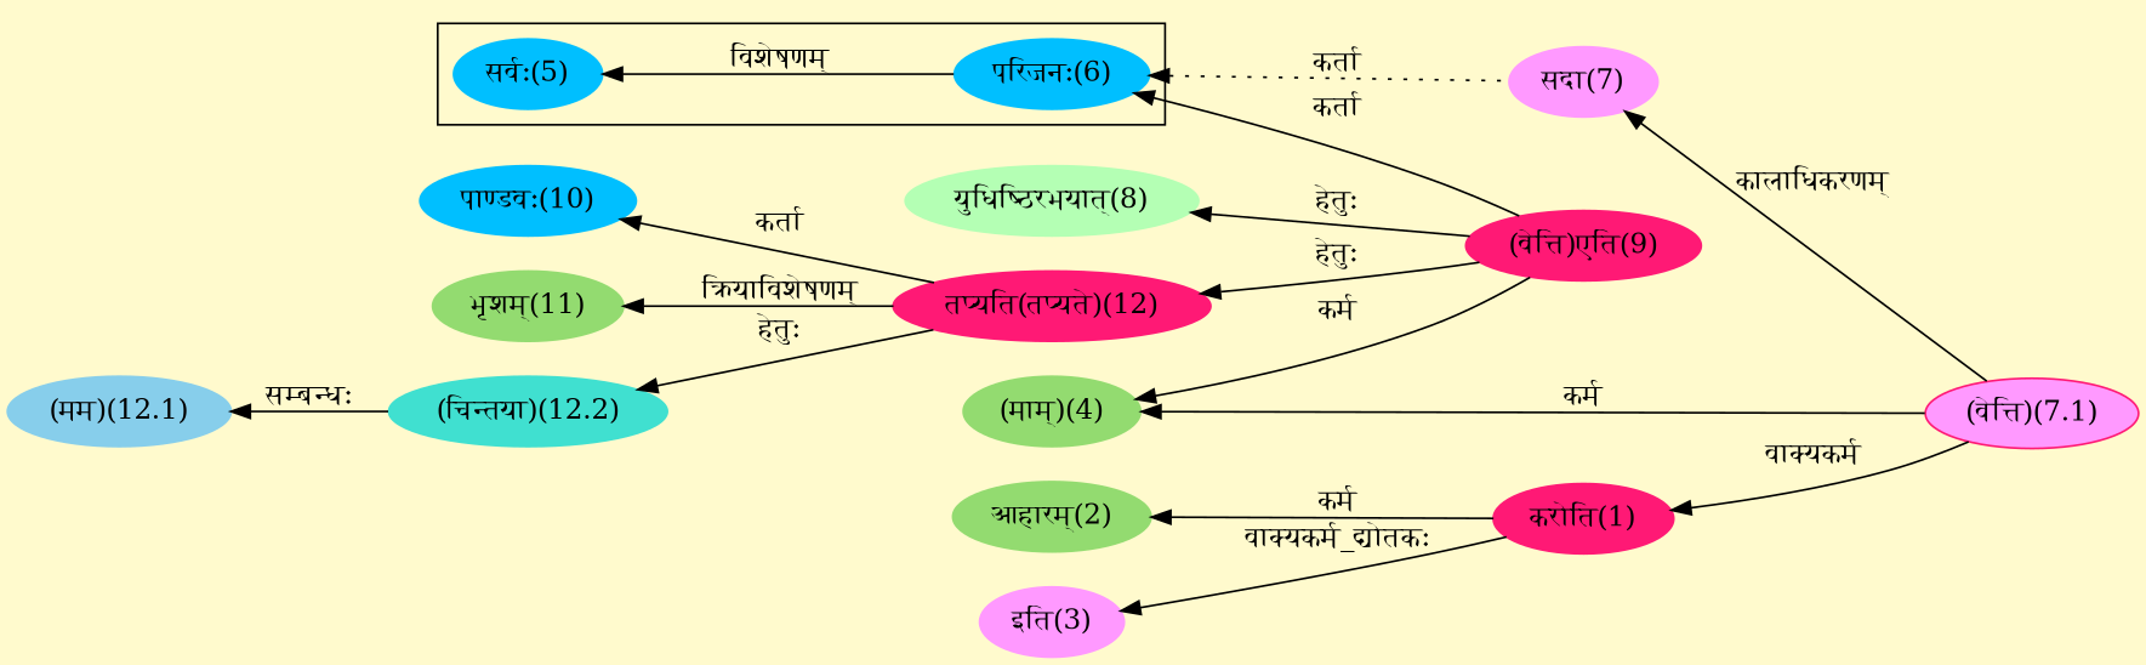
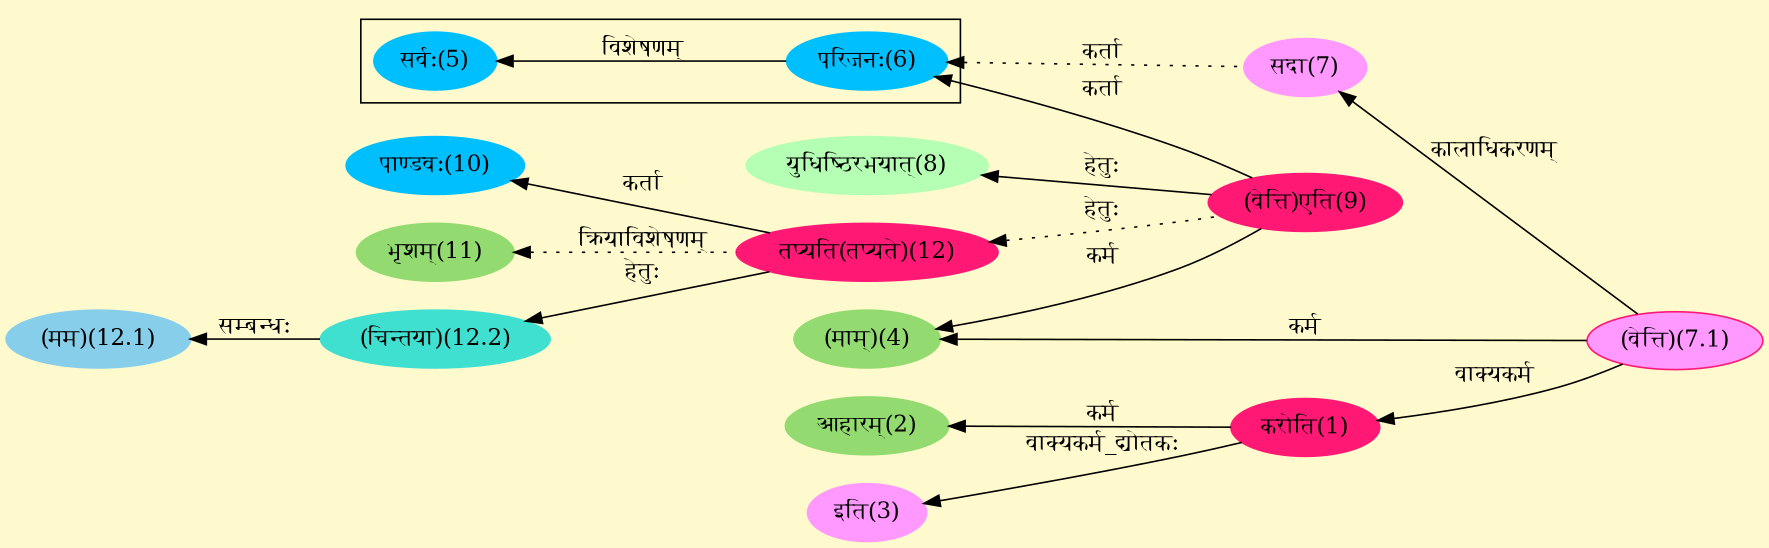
  digraph {
    bgcolor=lemonchiffon1
    compound=true
    rankdir=LR
    node [color="#FF1975" style=filled]
    edge [dir=back]
    n1 [color="#00BFFF" label="सर्वः(5)"]
    n2 [color="#00BFFF" label="परिजनः(6)"]
    n3 [label="(वेत्ति)एति(9)"]
    n4 [color="#FF99FF" label="सदा(7)"]
    n5 [fillcolor="#FF99FF" label="(वेत्ति)(7.1)"]
    n6 [label="करोति(1)"]
    n7 [color="#93DB70" label="आहारम्(2)"]
    n8 [color="#FF99FF" label="इति(3)"]
    n9 [color="#93DB70" label="(माम्)(4)"]
    n10 [color="#B4FFB4" label="युधिष्ठिरभयात्(8)"]
    n11 [color="#00BFFF" label="पाण्डवः(10)"]
    n12 [label="तप्यति(तप्यते)(12)"]
    n13 [color="#93DB70" label="भृशम्(11)"]
    n14 [color="#87CEEB" label="(मम)(12.1)"]
    n15 [color="#40E0D0" label="(चिन्तया)(12.2)"]
    subgraph cluster_1 {
      n1
      n2
    }
    n1 -> n2 [label="विशेषणम्"]
    n2 -> n3 [label="कर्ता"]
    n2 -> n4 [label="कर्ता" style=dotted]
    n4 -> n5 [label="कालाधिकरणम्"]
    n6 -> n5 [label="वाक्यकर्म"]
    n7 -> n6 [label="कर्म"]
    n8 -> n6 [label="वाक्यकर्म_द्योतकः"]
    n9 -> n3 [label="कर्म"]
    n9 -> n5 [label="कर्म"]
    n10 -> n3 [label="हेतुः"]
    n11 -> n12 [label="कर्ता"]
-   n12 -> n3 [label="हेतुः" style=solid]
-   n13 -> n12 [label="क्रियाविशेषणम्"]
+   n12 -> n3 [label="हेतुः" style=dotted]
+   n13 -> n12 [label="क्रियाविशेषणम्" style=dotted]
    n14 -> n15 [label="सम्बन्धः"]
    n15 -> n12 [label="हेतुः"]
  }
